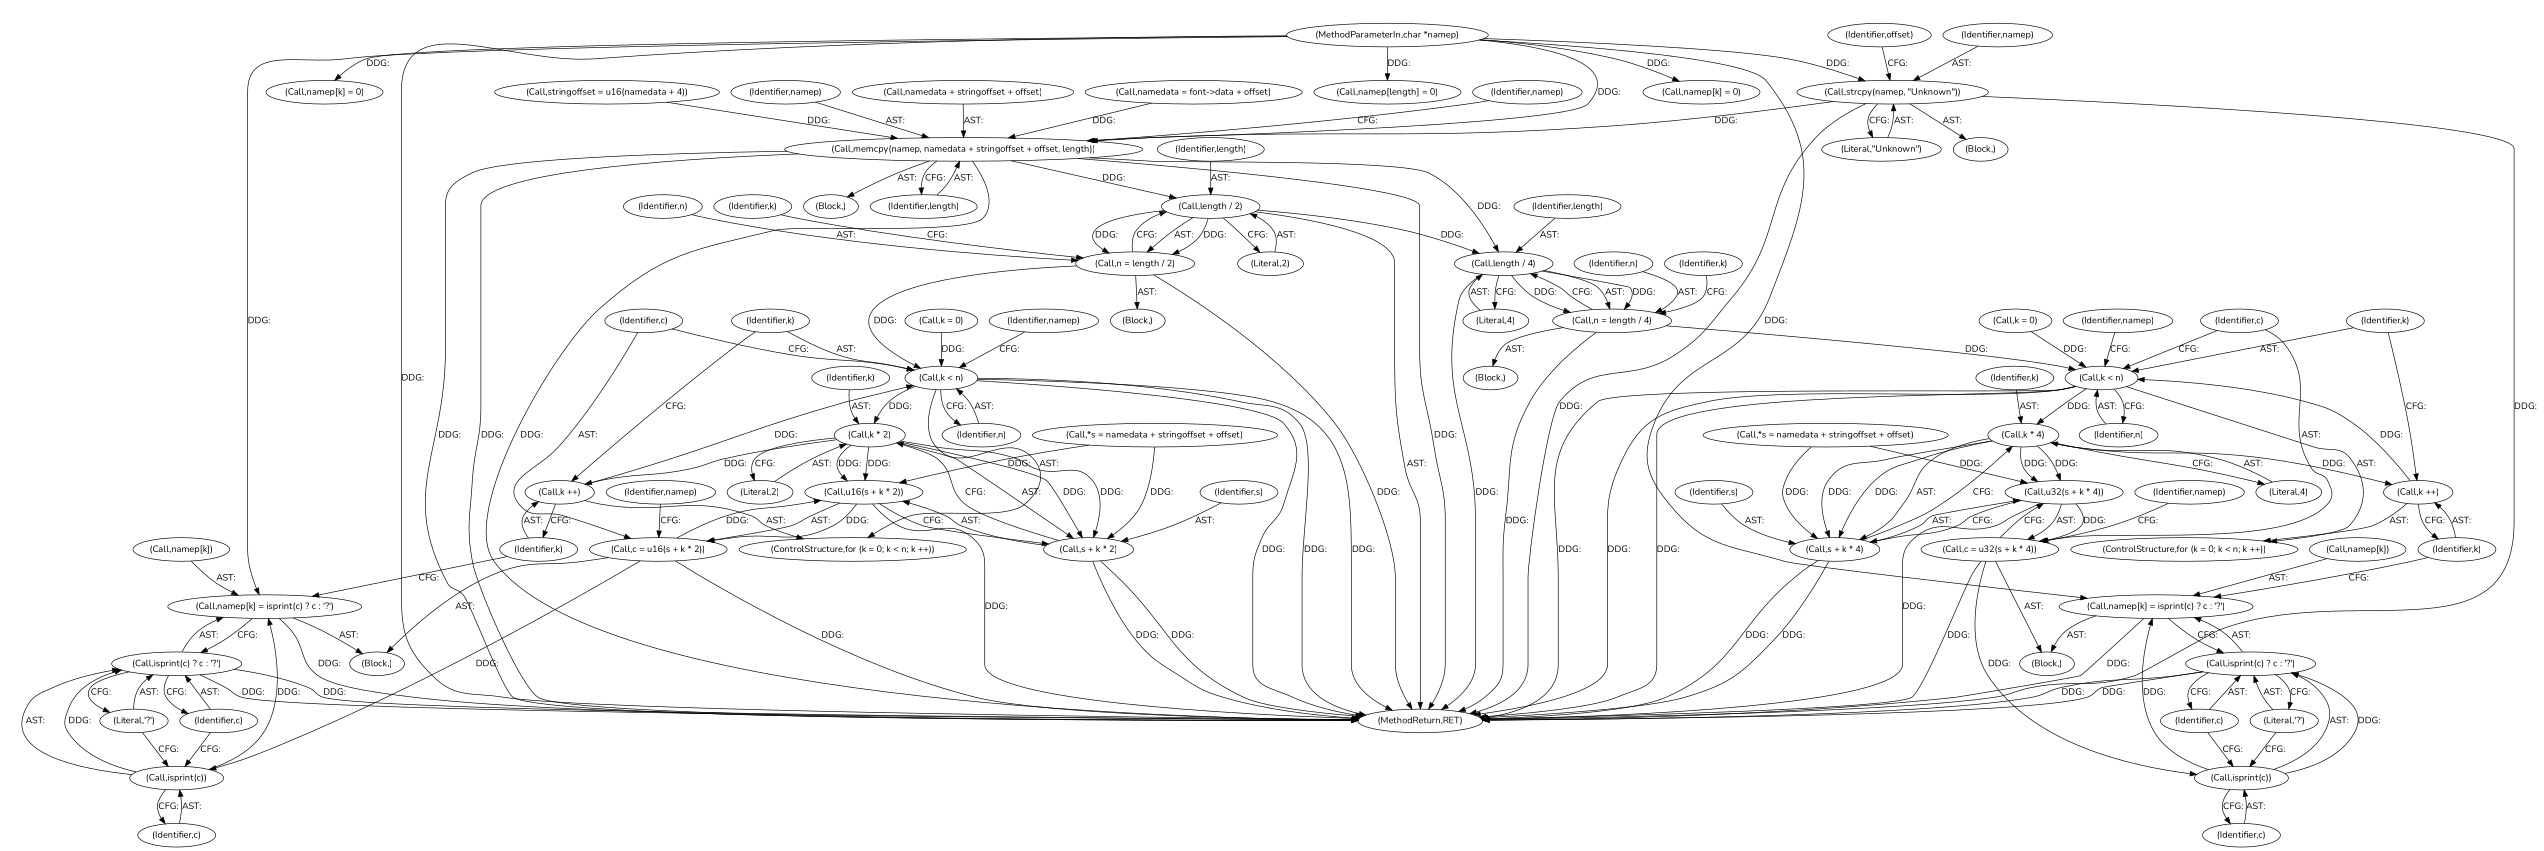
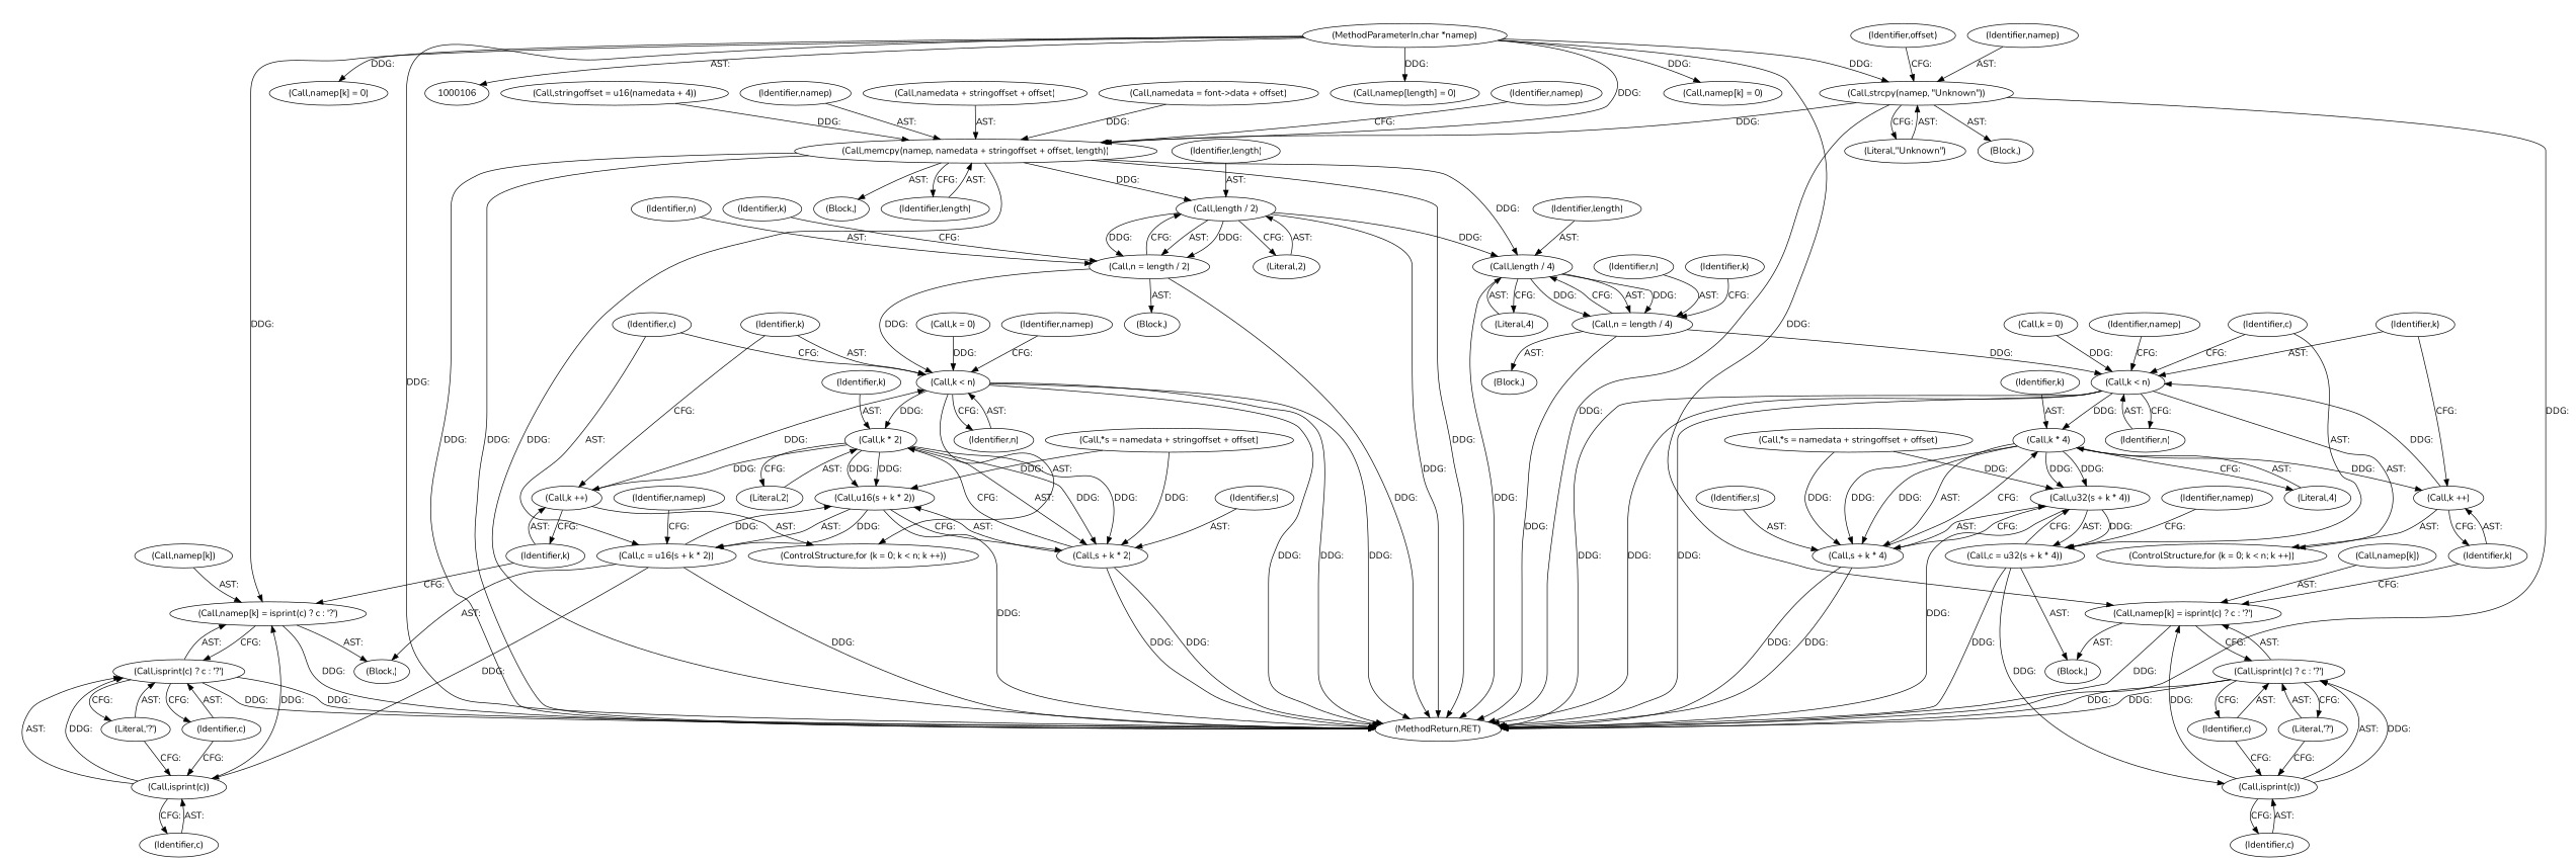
  digraph {
    fontname=Nunito
    node [fontname=Nunito]
    edge [fontname=Nunito]
    n1 [label="(Call,strcpy(namep, \"Unknown\"))"]
    n2 [label="(Call,memcpy(namep, namedata + stringoffset + offset, length))"]
    n3 [label="(Literal,\"Unknown\")"]
    n4 [label="(Block,)"]
    n5 [label="(MethodReturn,RET)"]
    n6 [label="(Call,length / 2)"]
    n7 [label="(Call,length / 4)"]
    n8 [label="(Block,)"]
    n9 [label="(Identifier,length)"]
    n10 [label="(MethodParameterIn,char *namep)"]
    n11 [label="(Call,namep[k] = isprint(c) ? c : '?')"]
    n12 [label="(Call,namep[k] = isprint(c) ? c : '?')"]
    n13 [label="(Call,namep[length] = 0)"]
    n14 [label="(Call,namep[k] = 0)"]
    n15 [label="(Call,namep[k] = 0)"]
+   1000106
    n17 [label="(Block,)"]
    n18 [label="(Call,isprint(c) ? c : '?')"]
    n19 [label="(Block,)"]
    n20 [label="(Call,isprint(c) ? c : '?')"]
    n21 [label="(Call,n = length / 2)"]
    n22 [label="(Literal,2)"]
    n23 [label="(Call,n = length / 4)"]
    n24 [label="(Literal,4)"]
    n25 [label="(Call,k < n)"]
    n26 [label="(Block,)"]
    n27 [label="(Call,k * 2)"]
    n28 [label="(Identifier,n)"]
    n29 [label="(ControlStructure,for (k = 0; k < n; k ++))"]
    n30 [label="(Call,k ++)"]
    n31 [label="(Call,u16(s + k * 2))"]
    n32 [label="(Call,s + k * 2)"]
    n33 [label="(Literal,2)"]
    n34 [label="(Identifier,k)"]
    n35 [label="(Call,c = u16(s + k * 2))"]
    n36 [label="(Call,isprint(c))"]
    n37 [label="(Identifier,c)"]
    n38 [label="(Literal,'?')"]
    n39 [label="(Identifier,c)"]
    n40 [label="(Call,k < n)"]
    n41 [label="(Block,)"]
    n42 [label="(Call,k * 4)"]
    n43 [label="(ControlStructure,for (k = 0; k < n; k ++))"]
    n44 [label="(Identifier,n)"]
    n45 [label="(Call,k ++)"]
    n46 [label="(Call,u32(s + k * 4))"]
    n47 [label="(Call,s + k * 4)"]
    n48 [label="(Literal,4)"]
    n49 [label="(Identifier,k)"]
    n50 [label="(Call,c = u32(s + k * 4))"]
    n51 [label="(Call,isprint(c))"]
    n52 [label="(Identifier,c)"]
    n53 [label="(Identifier,c)"]
    n54 [label="(Literal,'?')"]
    n55 [label="(Identifier,n)"]
    n56 [label="(Identifier,n)"]
    n57 [label="(Call,namedata + stringoffset + offset)"]
    n58 [label="(Call,k = 0)"]
    n59 [label="(Call,k = 0)"]
    n60 [label="(Call,*s = namedata + stringoffset + offset)"]
    n61 [label="(Identifier,k)"]
    n62 [label="(Identifier,offset)"]
    n63 [label="(Call,namep[k])"]
    n64 [label="(Identifier,k)"]
    n65 [label="(Identifier,namep)"]
    n66 [label="(Identifier,s)"]
    n67 [label="(Call,namep[k])"]
    n68 [label="(Identifier,k)"]
    n69 [label="(Call,namedata = font->data + offset)"]
    n70 [label="(Identifier,namep)"]
    n71 [label="(Identifier,c)"]
    n72 [label="(Identifier,k)"]
    n73 [label="(Identifier,namep)"]
    n74 [label="(Identifier,namep)"]
    n75 [label="(Identifier,namep)"]
    n76 [label="(Identifier,k)"]
    n77 [label="(Identifier,namep)"]
    n78 [label="(Identifier,length)"]
    n79 [label="(Identifier,length)"]
    n80 [label="(Identifier,namep)"]
    n81 [label="(Identifier,c)"]
    n82 [label="(Identifier,k)"]
    n83 [label="(Identifier,s)"]
    n84 [label="(Call,*s = namedata + stringoffset + offset)"]
    n85 [label="(Call,stringoffset = u16(namedata + 4))"]
    n1 -> n2 [label="DDG: "]
    n1 -> n3 [label="CFG: "]
    n1 -> n4 [label="AST: "]
    n1 -> n5 [label="DDG: "]
    n1 -> n5 [label="DDG: "]
    n2 -> n5 [label="DDG: "]
    n2 -> n5 [label="DDG: "]
    n2 -> n5 [label="DDG: "]
    n2 -> n5 [label="DDG: "]
    n2 -> n6 [label="DDG: "]
    n2 -> n7 [label="DDG: "]
    n2 -> n8 [label="AST: "]
    n2 -> n9 [label="CFG: "]
    n3 -> n1 [label="AST: "]
-   n6 -> n5 [label="AST: "]
+   n6 -> n5 [label="DDG: "]
    n6 -> n7 [label="DDG: "]
    n6 -> n21 [label="AST: "]
    n6 -> n21 [label="DDG: "]
    n6 -> n21 [label="DDG: "]
    n6 -> n22 [label="CFG: "]
    n7 -> n5 [label="DDG: "]
    n7 -> n23 [label="AST: "]
    n7 -> n23 [label="DDG: "]
    n7 -> n23 [label="DDG: "]
    n7 -> n24 [label="CFG: "]
    n9 -> n2 [label="AST: "]
    n10 -> n1 [label="DDG: "]
    n10 -> n2 [label="DDG: "]
    n10 -> n5 [label="DDG: "]
    n10 -> n11 [label="DDG: "]
    n10 -> n12 [label="DDG: "]
    n10 -> n13 [label="DDG: "]
    n10 -> n14 [label="DDG: "]
    n10 -> n15 [label="DDG: "]
+   n10 -> 1000106 [label="AST: "]
    n11 -> n5 [label="DDG: "]
    n11 -> n17 [label="AST: "]
    n11 -> n18 [label="CFG: "]
    n12 -> n5 [label="DDG: "]
    n12 -> n19 [label="AST: "]
    n12 -> n20 [label="CFG: "]
    n18 -> n5 [label="DDG: "]
    n18 -> n5 [label="DDG: "]
    n18 -> n11 [label="AST: "]
    n18 -> n38 [label="CFG: "]
    n18 -> n39 [label="CFG: "]
    n20 -> n5 [label="DDG: "]
    n20 -> n5 [label="DDG: "]
    n20 -> n12 [label="AST: "]
    n20 -> n53 [label="CFG: "]
    n20 -> n54 [label="CFG: "]
    n21 -> n5 [label="DDG: "]
    n21 -> n6 [label="CFG: "]
    n21 -> n25 [label="DDG: "]
    n21 -> n26 [label="AST: "]
    n22 -> n6 [label="AST: "]
    n23 -> n5 [label="DDG: "]
    n23 -> n7 [label="CFG: "]
    n23 -> n40 [label="DDG: "]
    n23 -> n41 [label="AST: "]
    n24 -> n7 [label="AST: "]
    n25 -> n5 [label="DDG: "]
    n25 -> n5 [label="DDG: "]
    n25 -> n5 [label="DDG: "]
    n25 -> n27 [label="DDG: "]
    n25 -> n28 [label="CFG: "]
    n25 -> n29 [label="AST: "]
    n27 -> n30 [label="DDG: "]
    n27 -> n31 [label="DDG: "]
    n27 -> n31 [label="DDG: "]
    n27 -> n32 [label="AST: "]
    n27 -> n32 [label="DDG: "]
    n27 -> n32 [label="DDG: "]
    n27 -> n33 [label="CFG: "]
    n28 -> n25 [label="AST: "]
    n30 -> n25 [label="DDG: "]
    n30 -> n29 [label="AST: "]
    n30 -> n34 [label="CFG: "]
    n31 -> n5 [label="DDG: "]
    n31 -> n32 [label="CFG: "]
    n31 -> n35 [label="AST: "]
    n31 -> n35 [label="DDG: "]
    n32 -> n5 [label="DDG: "]
    n32 -> n5 [label="DDG: "]
    n32 -> n27 [label="CFG: "]
    n32 -> n31 [label="AST: "]
    n33 -> n27 [label="AST: "]
    n34 -> n11 [label="CFG: "]
    n34 -> n30 [label="AST: "]
    n35 -> n5 [label="DDG: "]
    n35 -> n17 [label="AST: "]
    n35 -> n31 [label="DDG: "]
    n35 -> n36 [label="DDG: "]
    n36 -> n11 [label="DDG: "]
    n36 -> n18 [label="AST: "]
    n36 -> n18 [label="DDG: "]
    n36 -> n37 [label="CFG: "]
    n37 -> n36 [label="AST: "]
    n38 -> n18 [label="AST: "]
    n38 -> n36 [label="CFG: "]
    n39 -> n18 [label="AST: "]
    n39 -> n36 [label="CFG: "]
    n40 -> n5 [label="DDG: "]
    n40 -> n5 [label="DDG: "]
    n40 -> n5 [label="DDG: "]
    n40 -> n42 [label="DDG: "]
    n40 -> n43 [label="AST: "]
    n40 -> n44 [label="CFG: "]
    n42 -> n45 [label="DDG: "]
    n42 -> n46 [label="DDG: "]
    n42 -> n46 [label="DDG: "]
    n42 -> n47 [label="AST: "]
    n42 -> n47 [label="DDG: "]
    n42 -> n47 [label="DDG: "]
    n42 -> n48 [label="CFG: "]
    n44 -> n40 [label="AST: "]
    n45 -> n40 [label="DDG: "]
    n45 -> n43 [label="AST: "]
    n45 -> n49 [label="CFG: "]
    n46 -> n5 [label="DDG: "]
    n46 -> n47 [label="CFG: "]
    n46 -> n50 [label="AST: "]
    n46 -> n50 [label="DDG: "]
    n47 -> n5 [label="DDG: "]
    n47 -> n5 [label="DDG: "]
    n47 -> n42 [label="CFG: "]
    n47 -> n46 [label="AST: "]
    n48 -> n42 [label="AST: "]
    n49 -> n12 [label="CFG: "]
    n49 -> n45 [label="AST: "]
    n50 -> n5 [label="DDG: "]
    n50 -> n19 [label="AST: "]
    n50 -> n46 [label="CFG: "]
    n50 -> n51 [label="DDG: "]
    n51 -> n12 [label="DDG: "]
    n51 -> n20 [label="AST: "]
    n51 -> n20 [label="DDG: "]
    n51 -> n52 [label="CFG: "]
    n52 -> n51 [label="AST: "]
    n53 -> n20 [label="AST: "]
    n53 -> n51 [label="CFG: "]
    n54 -> n20 [label="AST: "]
    n54 -> n51 [label="CFG: "]
    n55 -> n23 [label="AST: "]
    n56 -> n21 [label="AST: "]
    n57 -> n2 [label="AST: "]
    n58 -> n40 [label="DDG: "]
    n59 -> n25 [label="DDG: "]
    n60 -> n31 [label="DDG: "]
    n60 -> n32 [label="DDG: "]
    n61 -> n23 [label="CFG: "]
    n62 -> n1 [label="CFG: "]
    n63 -> n11 [label="AST: "]
    n64 -> n25 [label="AST: "]
    n64 -> n30 [label="CFG: "]
    n65 -> n50 [label="CFG: "]
    n66 -> n47 [label="AST: "]
    n67 -> n12 [label="AST: "]
    n68 -> n40 [label="AST: "]
    n68 -> n45 [label="CFG: "]
    n69 -> n2 [label="DDG: "]
    n70 -> n1 [label="AST: "]
    n71 -> n25 [label="CFG: "]
    n71 -> n35 [label="AST: "]
    n72 -> n21 [label="CFG: "]
    n73 -> n2 [label="AST: "]
    n74 -> n40 [label="CFG: "]
    n75 -> n35 [label="CFG: "]
    n76 -> n42 [label="AST: "]
    n77 -> n2 [label="CFG: "]
    n78 -> n7 [label="AST: "]
    n79 -> n6 [label="AST: "]
    n80 -> n25 [label="CFG: "]
    n81 -> n40 [label="CFG: "]
    n81 -> n50 [label="AST: "]
    n82 -> n27 [label="AST: "]
    n83 -> n32 [label="AST: "]
    n84 -> n46 [label="DDG: "]
    n84 -> n47 [label="DDG: "]
    n85 -> n2 [label="DDG: "]
  }
